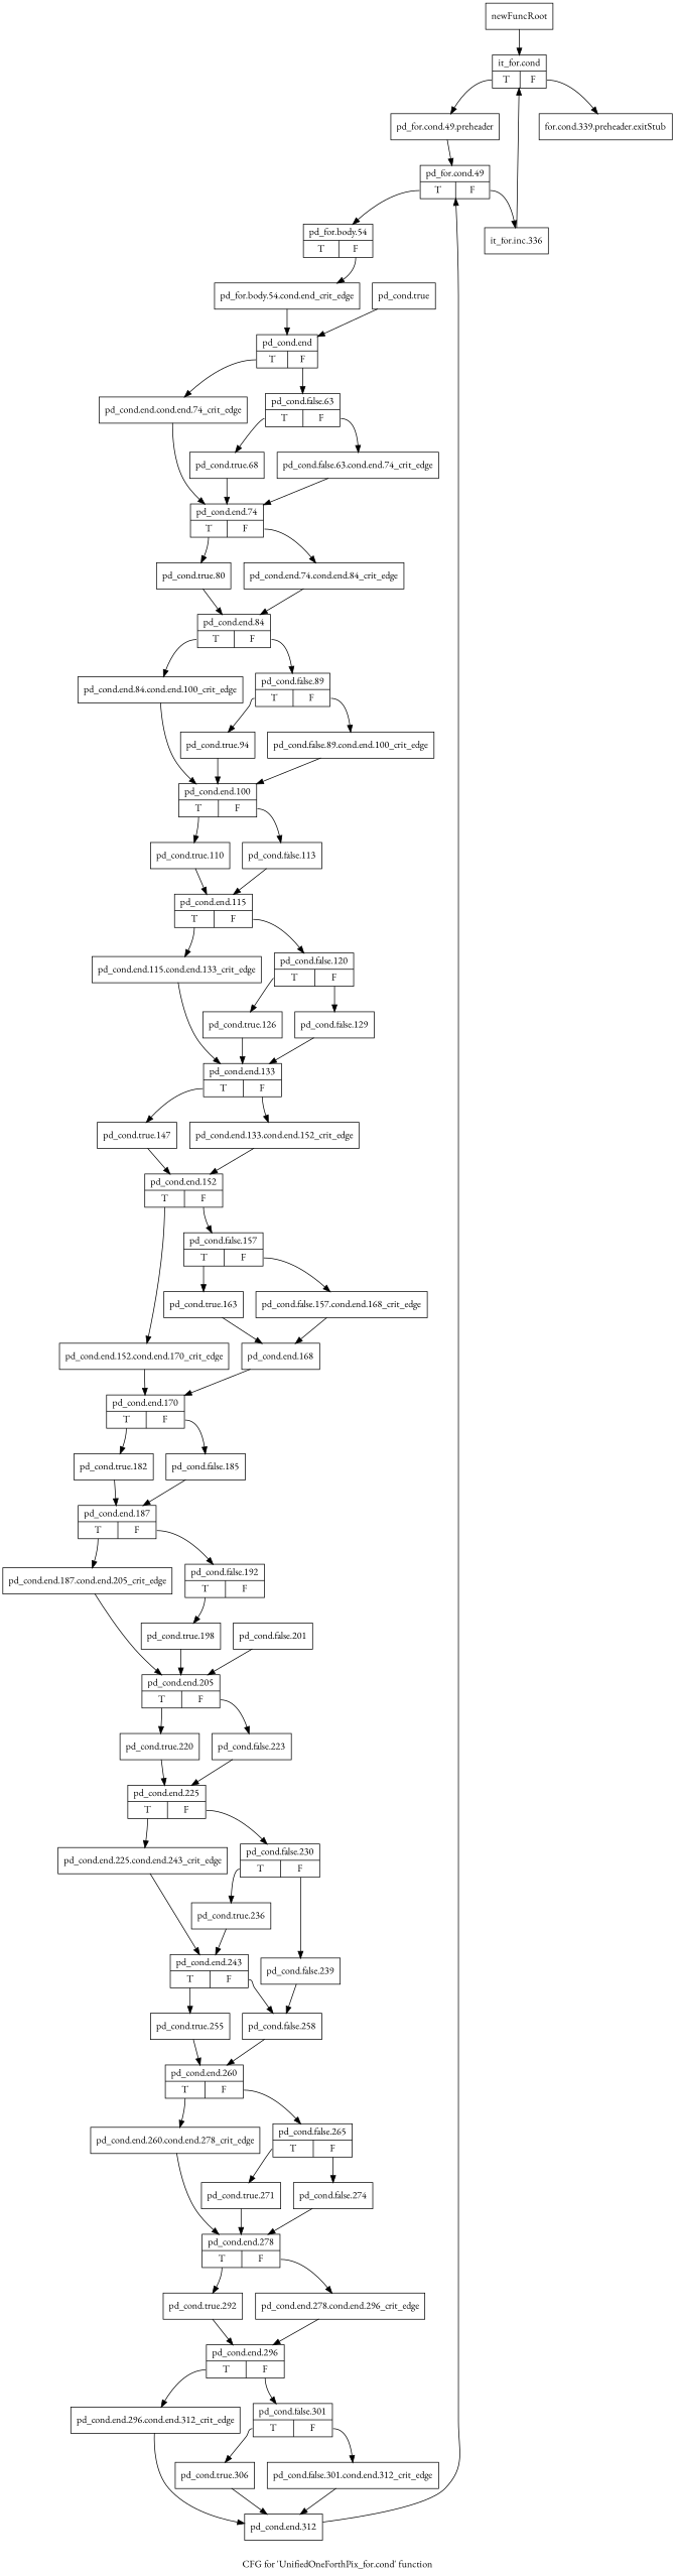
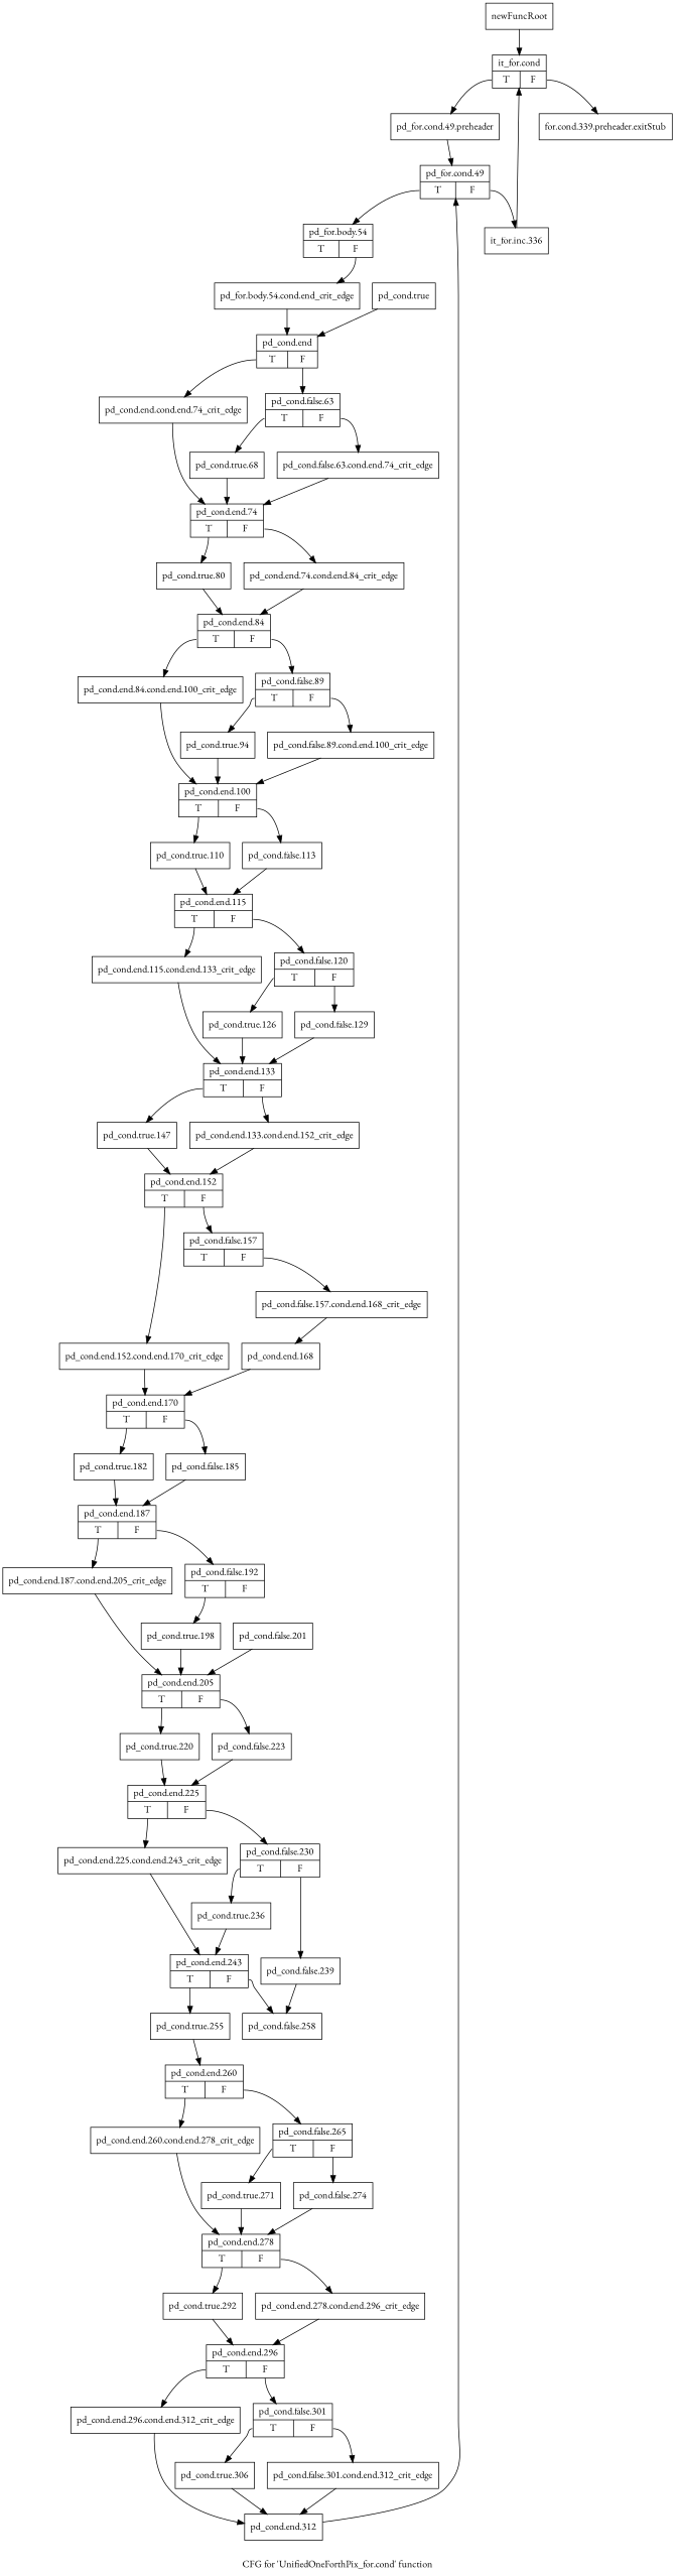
  digraph {
    fontname="EB Garamond"
    label="CFG for 'UnifiedOneForthPix_for.cond' function"
    node [fontname="EB Garamond" shape=record]
    edge [fontname="EB Garamond"]
    n1 [label="{newFuncRoot}"]
    n2 [label="{it_for.cond|{<s0>T|<s1>F}}"]
    n3 [label="{for.cond.339.preheader.exitStub}"]
    n4 [label="{pd_for.cond.49.preheader}"]
    n5 [label="{pd_for.cond.49|{<s0>T|<s1>F}}"]
    n6 [label="{pd_for.body.54|{<s0>T|<s1>F}}"]
    n7 [label="{it_for.inc.336}"]
    n8 [label="{pd_for.body.54.cond.end_crit_edge}"]
    n9 [label="{pd_cond.true}"]
    n10 [label="{pd_cond.end|{<s0>T|<s1>F}}"]
    n11 [label="{pd_cond.end.cond.end.74_crit_edge}"]
    n12 [label="{pd_cond.false.63|{<s0>T|<s1>F}}"]
    n13 [label="{pd_cond.end.74|{<s0>T|<s1>F}}"]
    n14 [label="{pd_cond.true.68}"]
    n15 [label="{pd_cond.false.63.cond.end.74_crit_edge}"]
    n16 [label="{pd_cond.true.80}"]
    n17 [label="{pd_cond.end.74.cond.end.84_crit_edge}"]
    n18 [label="{pd_cond.end.84|{<s0>T|<s1>F}}"]
    n19 [label="{pd_cond.end.84.cond.end.100_crit_edge}"]
    n20 [label="{pd_cond.false.89|{<s0>T|<s1>F}}"]
    n21 [label="{pd_cond.end.100|{<s0>T|<s1>F}}"]
    n22 [label="{pd_cond.true.94}"]
    n23 [label="{pd_cond.false.89.cond.end.100_crit_edge}"]
    n24 [label="{pd_cond.true.110}"]
    n25 [label="{pd_cond.false.113}"]
    n26 [label="{pd_cond.end.115|{<s0>T|<s1>F}}"]
    n27 [label="{pd_cond.end.115.cond.end.133_crit_edge}"]
    n28 [label="{pd_cond.false.120|{<s0>T|<s1>F}}"]
    n29 [label="{pd_cond.end.133|{<s0>T|<s1>F}}"]
    n30 [label="{pd_cond.true.126}"]
    n31 [label="{pd_cond.false.129}"]
    n32 [label="{pd_cond.true.147}"]
    n33 [label="{pd_cond.end.133.cond.end.152_crit_edge}"]
    n34 [label="{pd_cond.end.152|{<s0>T|<s1>F}}"]
    n35 [label="{pd_cond.end.152.cond.end.170_crit_edge}"]
    n36 [label="{pd_cond.false.157|{<s0>T|<s1>F}}"]
    n37 [label="{pd_cond.end.170|{<s0>T|<s1>F}}"]
-   n38 [label="{pd_cond.true.163}"]
    n39 [label="{pd_cond.false.157.cond.end.168_crit_edge}"]
    n40 [label="{pd_cond.true.182}"]
    n41 [label="{pd_cond.false.185}"]
    n42 [label="{pd_cond.end.168}"]
    n43 [label="{pd_cond.end.187|{<s0>T|<s1>F}}"]
    n44 [label="{pd_cond.end.187.cond.end.205_crit_edge}"]
    n45 [label="{pd_cond.false.192|{<s0>T|<s1>F}}"]
    n46 [label="{pd_cond.end.205|{<s0>T|<s1>F}}"]
    n47 [label="{pd_cond.true.198}"]
    n48 [label="{pd_cond.true.220}"]
    n49 [label="{pd_cond.false.223}"]
    n50 [label="{pd_cond.false.201}"]
    n51 [label="{pd_cond.end.225|{<s0>T|<s1>F}}"]
    n52 [label="{pd_cond.end.225.cond.end.243_crit_edge}"]
    n53 [label="{pd_cond.false.230|{<s0>T|<s1>F}}"]
    n54 [label="{pd_cond.end.243|{<s0>T|<s1>F}}"]
    n55 [label="{pd_cond.true.236}"]
    n56 [label="{pd_cond.false.239}"]
    n57 [label="{pd_cond.true.255}"]
    n58 [label="{pd_cond.false.258}"]
    n59 [label="{pd_cond.end.260|{<s0>T|<s1>F}}"]
    n60 [label="{pd_cond.end.260.cond.end.278_crit_edge}"]
    n61 [label="{pd_cond.false.265|{<s0>T|<s1>F}}"]
    n62 [label="{pd_cond.end.278|{<s0>T|<s1>F}}"]
    n63 [label="{pd_cond.true.271}"]
    n64 [label="{pd_cond.false.274}"]
    n65 [label="{pd_cond.true.292}"]
    n66 [label="{pd_cond.end.278.cond.end.296_crit_edge}"]
    n67 [label="{pd_cond.end.296|{<s0>T|<s1>F}}"]
    n68 [label="{pd_cond.end.296.cond.end.312_crit_edge}"]
    n69 [label="{pd_cond.false.301|{<s0>T|<s1>F}}"]
    n70 [label="{pd_cond.end.312}"]
    n71 [label="{pd_cond.true.306}"]
    n72 [label="{pd_cond.false.301.cond.end.312_crit_edge}"]
    n1 -> n2
    n2 -> n3 [tailport=s1]
    n2 -> n4 [tailport=s0]
    n4 -> n5
    n5 -> n6 [tailport=s0]
    n5 -> n7 [tailport=s1]
    n6 -> n8 [tailport=s1]
    n7 -> n2
    n8 -> n10
    n9 -> n10
    n10 -> n11 [tailport=s0]
    n10 -> n12 [tailport=s1]
    n11 -> n13
    n12 -> n14 [tailport=s0]
    n12 -> n15 [tailport=s1]
    n13 -> n16 [tailport=s0]
    n13 -> n17 [tailport=s1]
    n14 -> n13
    n15 -> n13
    n16 -> n18
    n17 -> n18
    n18 -> n19 [tailport=s0]
    n18 -> n20 [tailport=s1]
    n19 -> n21
    n20 -> n22 [tailport=s0]
    n20 -> n23 [tailport=s1]
    n21 -> n24 [tailport=s0]
    n21 -> n25 [tailport=s1]
    n22 -> n21
    n23 -> n21
    n24 -> n26
    n25 -> n26
    n26 -> n27 [tailport=s0]
    n26 -> n28 [tailport=s1]
    n27 -> n29
    n28 -> n30 [tailport=s0]
    n28 -> n31 [tailport=s1]
    n29 -> n32 [tailport=s0]
    n29 -> n33 [tailport=s1]
    n30 -> n29
    n31 -> n29
    n32 -> n34
    n33 -> n34
    n34 -> n35 [tailport=s0]
    n34 -> n36 [tailport=s1]
    n35 -> n37
-   n36 -> n38 [tailport=s0]
    n36 -> n39 [tailport=s1]
    n37 -> n40 [tailport=s0]
    n37 -> n41 [tailport=s1]
-   n38 -> n42
    n39 -> n42
    n40 -> n43
    n41 -> n43
    n42 -> n37
    n43 -> n44 [tailport=s0]
    n43 -> n45 [tailport=s1]
    n44 -> n46
    n45 -> n47 [tailport=s0]
    n46 -> n48 [tailport=s0]
    n46 -> n49 [tailport=s1]
    n47 -> n46
    n48 -> n51
    n49 -> n51
    n50 -> n46
    n51 -> n52 [tailport=s0]
    n51 -> n53 [tailport=s1]
    n52 -> n54
    n53 -> n55 [tailport=s0]
    n53 -> n56 [tailport=s1]
    n54 -> n57 [tailport=s0]
    n54 -> n58 [tailport=s1]
    n55 -> n54
    n56 -> n58
    n57 -> n59
-   n58 -> n59
    n59 -> n60 [tailport=s0]
    n59 -> n61 [tailport=s1]
    n60 -> n62
    n61 -> n63 [tailport=s0]
    n61 -> n64 [tailport=s1]
    n62 -> n65 [tailport=s0]
    n62 -> n66 [tailport=s1]
    n63 -> n62
    n64 -> n62
    n65 -> n67
    n66 -> n67
    n67 -> n68 [tailport=s0]
    n67 -> n69 [tailport=s1]
    n68 -> n70
    n69 -> n71 [tailport=s0]
    n69 -> n72 [tailport=s1]
    n70 -> n5
    n71 -> n70
    n72 -> n70
  }
